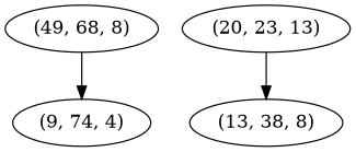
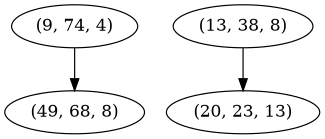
  digraph {
    "(9, 74, 4)"
    "(49, 68, 8)"
    "(13, 38, 8)"
    "(20, 23, 13)"
-   "(49, 68, 8)" -> "(9, 74, 4)"
-   "(20, 23, 13)" -> "(13, 38, 8)"
+   "(9, 74, 4)" -> "(49, 68, 8)"
+   "(13, 38, 8)" -> "(20, 23, 13)"
  }
